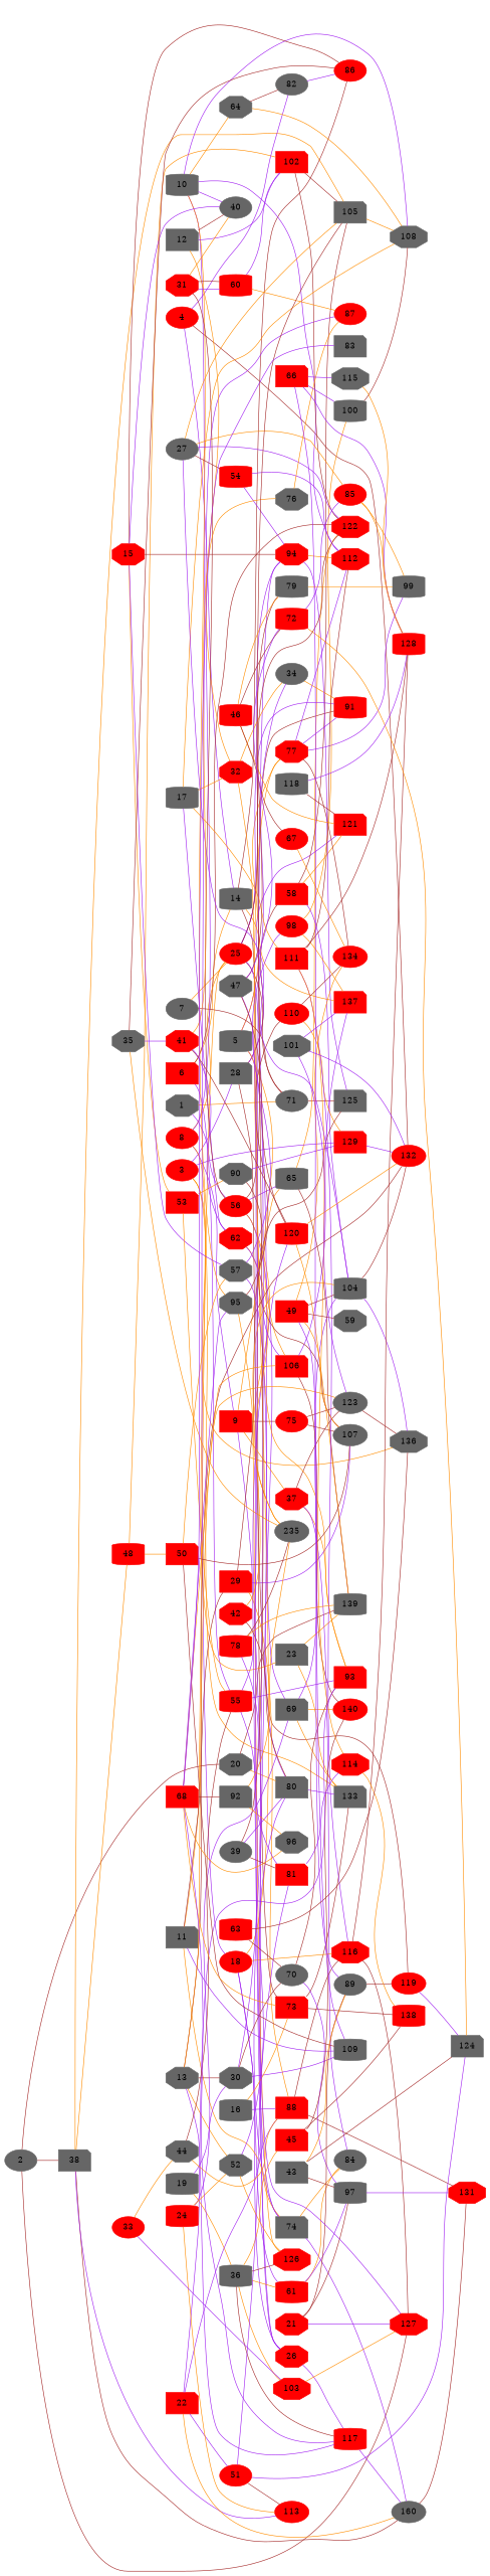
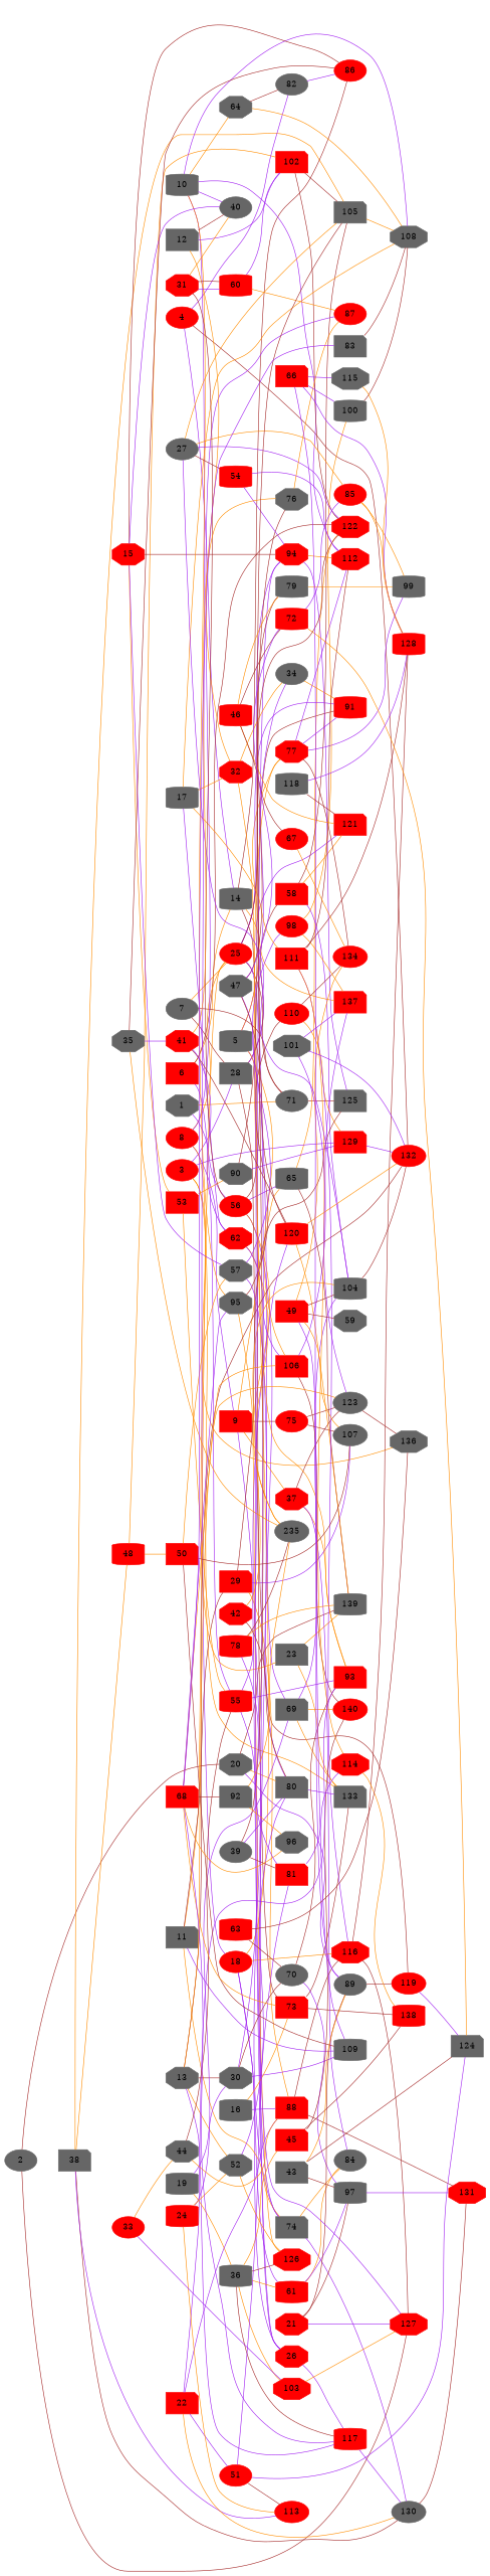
  graph {
    rankdir=LR
    node [color=red shape=octagon style=filled]
    edge [color=purple]
    1 [color=gray40]
    56 [shape=ellipse]
    71 [color=gray40 shape=ellipse]
    65 [color=gray40 shape=cylinder]
    80 [color=gray40 shape=note]
    91 [shape=cylinder]
    n7 [color=gray40 label=235 shape=ellipse]
    125 [color=gray40 shape=note]
    2 [color=gray40 shape=ellipse]
    20 [color=gray40]
    38 [color=gray40 shape=note]
    127
    89 [color=gray40 shape=ellipse]
    139 [color=gray40 shape=cylinder]
-   130 [color=gray40 shape=ellipse label=160]
+   130 [color=gray40 shape=ellipse]
    113 [shape=ellipse]
    105 [color=gray40 shape=note]
    48 [shape=cylinder]
    3 [shape=ellipse]
    28 [color=gray40 shape=note]
    129 [shape=note]
    133 [color=gray40 shape=note]
    136 [color=gray40]
    58 [shape=note]
    119 [shape=ellipse]
    121 [shape=note]
    132 [shape=ellipse]
    4 [shape=ellipse]
    14 [color=gray40 shape=cylinder]
    82 [color=gray40 shape=ellipse]
    73 [shape=note]
    86 [shape=ellipse]
    137 [shape=note]
    5 [color=gray40 shape=cylinder]
    34 [color=gray40 shape=ellipse]
    69 [color=gray40 shape=note]
    77
    106 [shape=note]
    104 [color=gray40 shape=cylinder]
    140 [shape=ellipse]
    112
    134 [shape=ellipse]
    99 [color=gray40 shape=cylinder]
    6 [shape=note]
    55 [shape=cylinder]
    122
    74 [color=gray40 shape=note]
    94
    93 [shape=note]
    7 [color=gray40 shape=ellipse]
    25 [shape=ellipse]
    26
    79 [color=gray40 shape=cylinder]
    8 [shape=ellipse]
    9 [shape=note]
    23 [color=gray40 shape=note]
    87 [shape=ellipse]
    37
    75 [shape=ellipse]
    117 [shape=cylinder]
    123 [color=gray40 shape=ellipse]
    84 [color=gray40 shape=ellipse]
    107 [color=gray40 shape=ellipse]
    10 [color=gray40 shape=cylinder]
    18 [shape=ellipse]
    40 [color=gray40 shape=ellipse]
    64 [color=gray40]
    95 [color=gray40]
    108 [color=gray40]
    61 [shape=cylinder]
    116
    126
    110 [shape=ellipse]
    11 [color=gray40 shape=note]
    29 [shape=note]
    109 [color=gray40 shape=cylinder]
    88 [shape=note]
    12 [color=gray40 shape=note]
    32
    102 [shape=note]
    13 [color=gray40]
    30 [color=gray40]
    52 [color=gray40]
    70 [color=gray40 shape=ellipse]
    120 [shape=cylinder]
    138 [shape=cylinder]
    15
    53 [shape=note]
    57 [color=gray40]
    90 [color=gray40]
    98 [shape=ellipse]
    16 [color=gray40 shape=cylinder]
    131
    17 [color=gray40 shape=cylinder]
    62
    111 [shape=note]
    128 [shape=cylinder]
    114
    97 [color=gray40 shape=cylinder]
    19 [color=gray40 shape=cylinder]
    36 [color=gray40 shape=cylinder]
    103
    45 [shape=note]
    21
    22 [shape=note]
    51 [shape=ellipse]
    81 [shape=note]
    124 [color=gray40 shape=note]
    24 [shape=cylinder]
    27 [color=gray40 shape=ellipse]
    54 [shape=cylinder]
    85 [shape=ellipse]
    31
    60 [shape=cylinder]
    33 [shape=ellipse]
    44 [color=gray40]
    35 [color=gray40]
    41
    76 [color=gray40]
    50 [shape=note]
    39 [color=gray40 shape=ellipse]
    42
    43 [color=gray40 shape=note]
    46 [shape=cylinder]
    67 [shape=ellipse]
    72 [shape=cylinder]
    47 [color=gray40]
    49 [shape=note]
    59 [color=gray40]
    100 [color=gray40 shape=cylinder]
    63 [shape=cylinder]
    66 [shape=note]
    115 [color=gray40]
    68 [shape=note]
    83 [color=gray40 shape=note]
    92 [color=gray40 shape=note]
    96 [color=gray40]
    78 [shape=cylinder]
    101 [color=gray40]
    118 [color=gray40 shape=cylinder]
    1 -- 56
    1 -- 71 [color=darkorange]
    56 -- 65
    56 -- 80
    56 -- 91 [color=brown]
    56 -- n7 [color=darkorange]
    71 -- 125 [color=brown]
    65 -- 139 [color=brown]
    65 -- 122 [color=darkorange]
    80 -- 133
    2 -- 20 [color=brown]
-   2 -- 38 [color=brown]
    2 -- 127 [color=brown]
    20 -- 80 [color=darkorange]
+   20 -- 89
    20 -- 139 [color=brown]
    38 -- 130 [color=brown]
    38 -- 113
    38 -- 105 [color=darkorange]
    38 -- 48 [color=darkorange]
    89 -- 119 [color=brown]
    130 -- 131 [color=brown]
    105 -- 108 [color=darkorange]
    48 -- 102 [color=darkorange]
    48 -- 50 [color=darkorange]
    3 -- 28
    3 -- 129
    3 -- 133 [color=darkorange]
    3 -- 136 [color=darkorange]
    28 -- 58 [color=brown]
    28 -- 119 [color=brown]
    28 -- 121
    129 -- 132
    58 -- 105 [color=brown]
    58 -- 121 [color=darkorange]
    58 -- 104
    119 -- 124
    4 -- 132 [color=brown]
    4 -- 14
    4 -- 82
    14 -- 73 [color=brown]
    14 -- 86 [color=brown]
    14 -- 137 [color=darkorange]
    82 -- 86
    73 -- 133 [color=brown]
    73 -- 138 [color=brown]
    5 -- 34
    5 -- 69
    5 -- 77 [color=darkorange]
    5 -- 106 [color=darkorange]
    34 -- 91 [color=darkorange]
    69 -- 133 [color=darkorange]
    69 -- 104
    69 -- 140 [color=darkorange]
    77 -- 91
    77 -- 112
    77 -- 134 [color=brown]
    77 -- 99
    106 -- 137
    106 -- 140 [color=brown]
-   104 -- 136
    104 -- 132 [color=brown]
    6 -- 14 [color=darkorange]
    6 -- 55
    6 -- 122 [color=brown]
    55 -- 74
    55 -- 94
    55 -- 93
    74 -- 130
    74 -- 84 [color=darkorange]
    94 -- 125
    94 -- 112 [color=darkorange]
    7 -- 71 [color=brown]
+   7 -- 28 [color=brown]
    7 -- 25 [color=darkorange]
    25 -- 71 [color=brown]
    25 -- 91
    25 -- 94
    25 -- 26
    25 -- 79 [color=brown]
    26 -- 117
    79 -- 99 [color=darkorange]
    8 -- 25 [color=darkorange]
    8 -- 9
    8 -- 23 [color=darkorange]
    8 -- 87
    9 -- 65 [color=darkorange]
    9 -- 26
    9 -- 37 [color=darkorange]
    9 -- 75 [color=brown]
    23 -- 139 [color=darkorange]
    23 -- 133 [color=darkorange]
    37 -- 93 [color=darkorange]
    37 -- 123 [color=brown]
    37 -- 84
    75 -- 123 [color=brown]
    75 -- 107 [color=brown]
    117 -- 130
    123 -- 136 [color=brown]
    10 -- 112
    10 -- 18
    10 -- 40
    10 -- 64 [color=darkorange]
    10 -- 95 [color=darkorange]
    10 -- 108
    18 -- 77 [color=darkorange]
    18 -- 26
    18 -- 61
    18 -- 116 [color=darkorange]
    64 -- 82 [color=brown]
    64 -- 108 [color=darkorange]
    95 -- 126 [color=darkorange]
    95 -- 110 [color=brown]
    61 -- 84 [color=darkorange]
    61 -- 97
    116 -- 127 [color=brown]
    116 -- 128 [color=brown]
    110 -- 129 [color=darkorange]
    110 -- 134 [color=brown]
    11 -- 74 [color=darkorange]
    11 -- 25 [color=darkorange]
    11 -- 29 [color=brown]
    11 -- 109
    29 -- 125 [color=brown]
    29 -- 107
    29 -- 88 [color=darkorange]
    88 -- 116 [color=brown]
    88 -- 131 [color=brown]
    12 -- 40 [color=brown]
    12 -- 32 [color=darkorange]
    12 -- 102
    32 -- 34 [color=darkorange]
    32 -- 93 [color=darkorange]
    102 -- 105 [color=brown]
    102 -- 122 [color=brown]
    13 -- 132 [color=brown]
    13 -- 117
    13 -- 123 [color=darkorange]
    13 -- 30 [color=brown]
    13 -- 52 [color=darkorange]
    30 -- 109
    30 -- 70 [color=brown]
    30 -- 120
    52 -- 80
    52 -- 126 [color=darkorange]
    70 -- 93 [color=brown]
    70 -- 97
    120 -- 139 [color=darkorange]
    120 -- 132 [color=darkorange]
    15 -- 86 [color=brown]
    15 -- 94 [color=brown]
    15 -- 40
    15 -- 53 [color=darkorange]
    15 -- 57
    53 -- 55 [color=darkorange]
    53 -- 90 [color=darkorange]
    57 -- 74
    57 -- 98
    90 -- 129
-   90 -- 107 [color=brown]
+   90 -- 76 [color=brown]
    98 -- 137 [color=darkorange]
    98 -- 100 [color=darkorange]
    16 -- 73 [color=darkorange]
    16 -- 88
    17 -- 108 [color=darkorange]
    17 -- 32 [color=darkorange]
    17 -- 62
    17 -- 111 [color=darkorange]
    62 -- n7 [color=darkorange]
    62 -- 106
    111 -- 112 [color=brown]
    111 -- 116
    111 -- 128 [color=brown]
    111 -- 114 [color=darkorange]
    114 -- 138 [color=darkorange]
    97 -- 131
    19 -- 30
    19 -- 36 [color=darkorange]
    36 -- 117 [color=brown]
    36 -- 61 [color=darkorange]
    36 -- 126 [color=brown]
    36 -- 103 [color=darkorange]
    36 -- 45 [color=darkorange]
    103 -- 127 [color=darkorange]
    45 -- 140 [color=brown]
    45 -- 138 [color=brown]
    21 -- 127
    21 -- 89 [color=brown]
    21 -- 97 [color=brown]
    22 -- 130 [color=darkorange]
    22 -- 93
    22 -- 88
    22 -- 51
    51 -- 113 [color=brown]
    51 -- 81
    51 -- 124
    81 -- 114
    24 -- 113 [color=darkorange]
    24 -- 69
    24 -- 52 [color=darkorange]
    27 -- 105 [color=darkorange]
    27 -- 104
    27 -- 122
    27 -- 54 [color=brown]
    27 -- 85 [color=darkorange]
    54 -- 112
    54 -- 94
    85 -- 99 [color=darkorange]
    85 -- 128 [color=darkorange]
    31 -- 56 [color=brown]
    31 -- 40 [color=darkorange]
    31 -- 60
    31 -- 60 [color=brown]
    60 -- 87 [color=darkorange]
    60 -- 102
    33 -- 103
    33 -- 44 [color=darkorange]
    44 -- 55 [color=brown]
    44 -- 88 [color=darkorange]
    35 -- n7 [color=darkorange]
    35 -- 86 [color=brown]
    35 -- 41
    41 -- 120 [color=brown]
    41 -- 62
    41 -- 76 [color=darkorange]
    76 -- 87 [color=darkorange]
    50 -- 107 [color=brown]
    50 -- 109 [color=brown]
    50 -- 57 [color=darkorange]
    39 -- 80
    39 -- 105 [color=brown]
    39 -- 81 [color=brown]
    42 -- 80 [color=brown]
    42 -- 104 [color=darkorange]
    43 -- 89 [color=darkorange]
    43 -- 97 [color=brown]
    43 -- 124 [color=brown]
    46 -- 121 [color=darkorange]
    46 -- 79 [color=darkorange]
    46 -- 67 [color=brown]
    46 -- 72 [color=brown]
    67 -- 134 [color=darkorange]
    72 -- 124 [color=darkorange]
    72 -- 85
    47 -- 127
    47 -- 122 [color=brown]
    47 -- 120 [color=brown]
    47 -- 72
    49 -- 89
    49 -- 104 [color=brown]
    49 -- 134 [color=darkorange]
    49 -- 107 [color=darkorange]
    49 -- 59 [color=brown]
    100 -- 108 [color=brown]
    63 -- 136 [color=brown]
    63 -- 70 [color=brown]
    66 -- 109
    66 -- 128
    66 -- 100
    66 -- 115
    115 -- 128 [color=darkorange]
    68 -- 73 [color=darkorange]
    68 -- 106 [color=darkorange]
    68 -- 117
    68 -- 95
    68 -- 83
    68 -- 92 [color=brown]
    68 -- 96 [color=darkorange]
+   83 -- 108 [color=brown]
    92 -- n7 [color=darkorange]
    92 -- 96 [color=darkorange]
    78 -- n7 [color=brown]
    78 -- 139 [color=darkorange]
    78 -- 81
    101 -- 132
    101 -- 137
    101 -- 123
    118 -- 121 [color=brown]
    118 -- 128
  }
